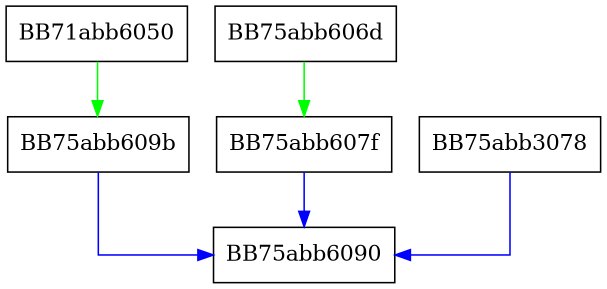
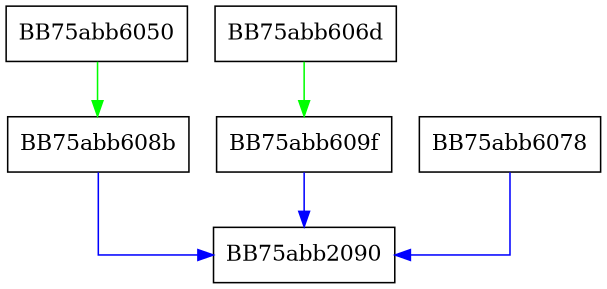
  digraph {
    splines=ortho
    node [shape=box]
    edge [color=blue]
-   BB75abb6050 [label=BB71abb6050]
-   BB75abb608b [label=BB75abb609b]
-   BB75abb6090
+   BB75abb6050
+   BB75abb608b
+   BB75abb6090 [label=BB75abb2090]
    BB75abb606d
-   BB75abb607f
-   BB75abb6078 [label=BB75abb3078]
+   BB75abb607f [label=BB75abb609f]
+   BB75abb6078
    BB75abb6050 -> BB75abb608b [color=green]
    BB75abb608b -> BB75abb6090
    BB75abb606d -> BB75abb607f [color=green]
    BB75abb607f -> BB75abb6090
    BB75abb6078 -> BB75abb6090
  }
